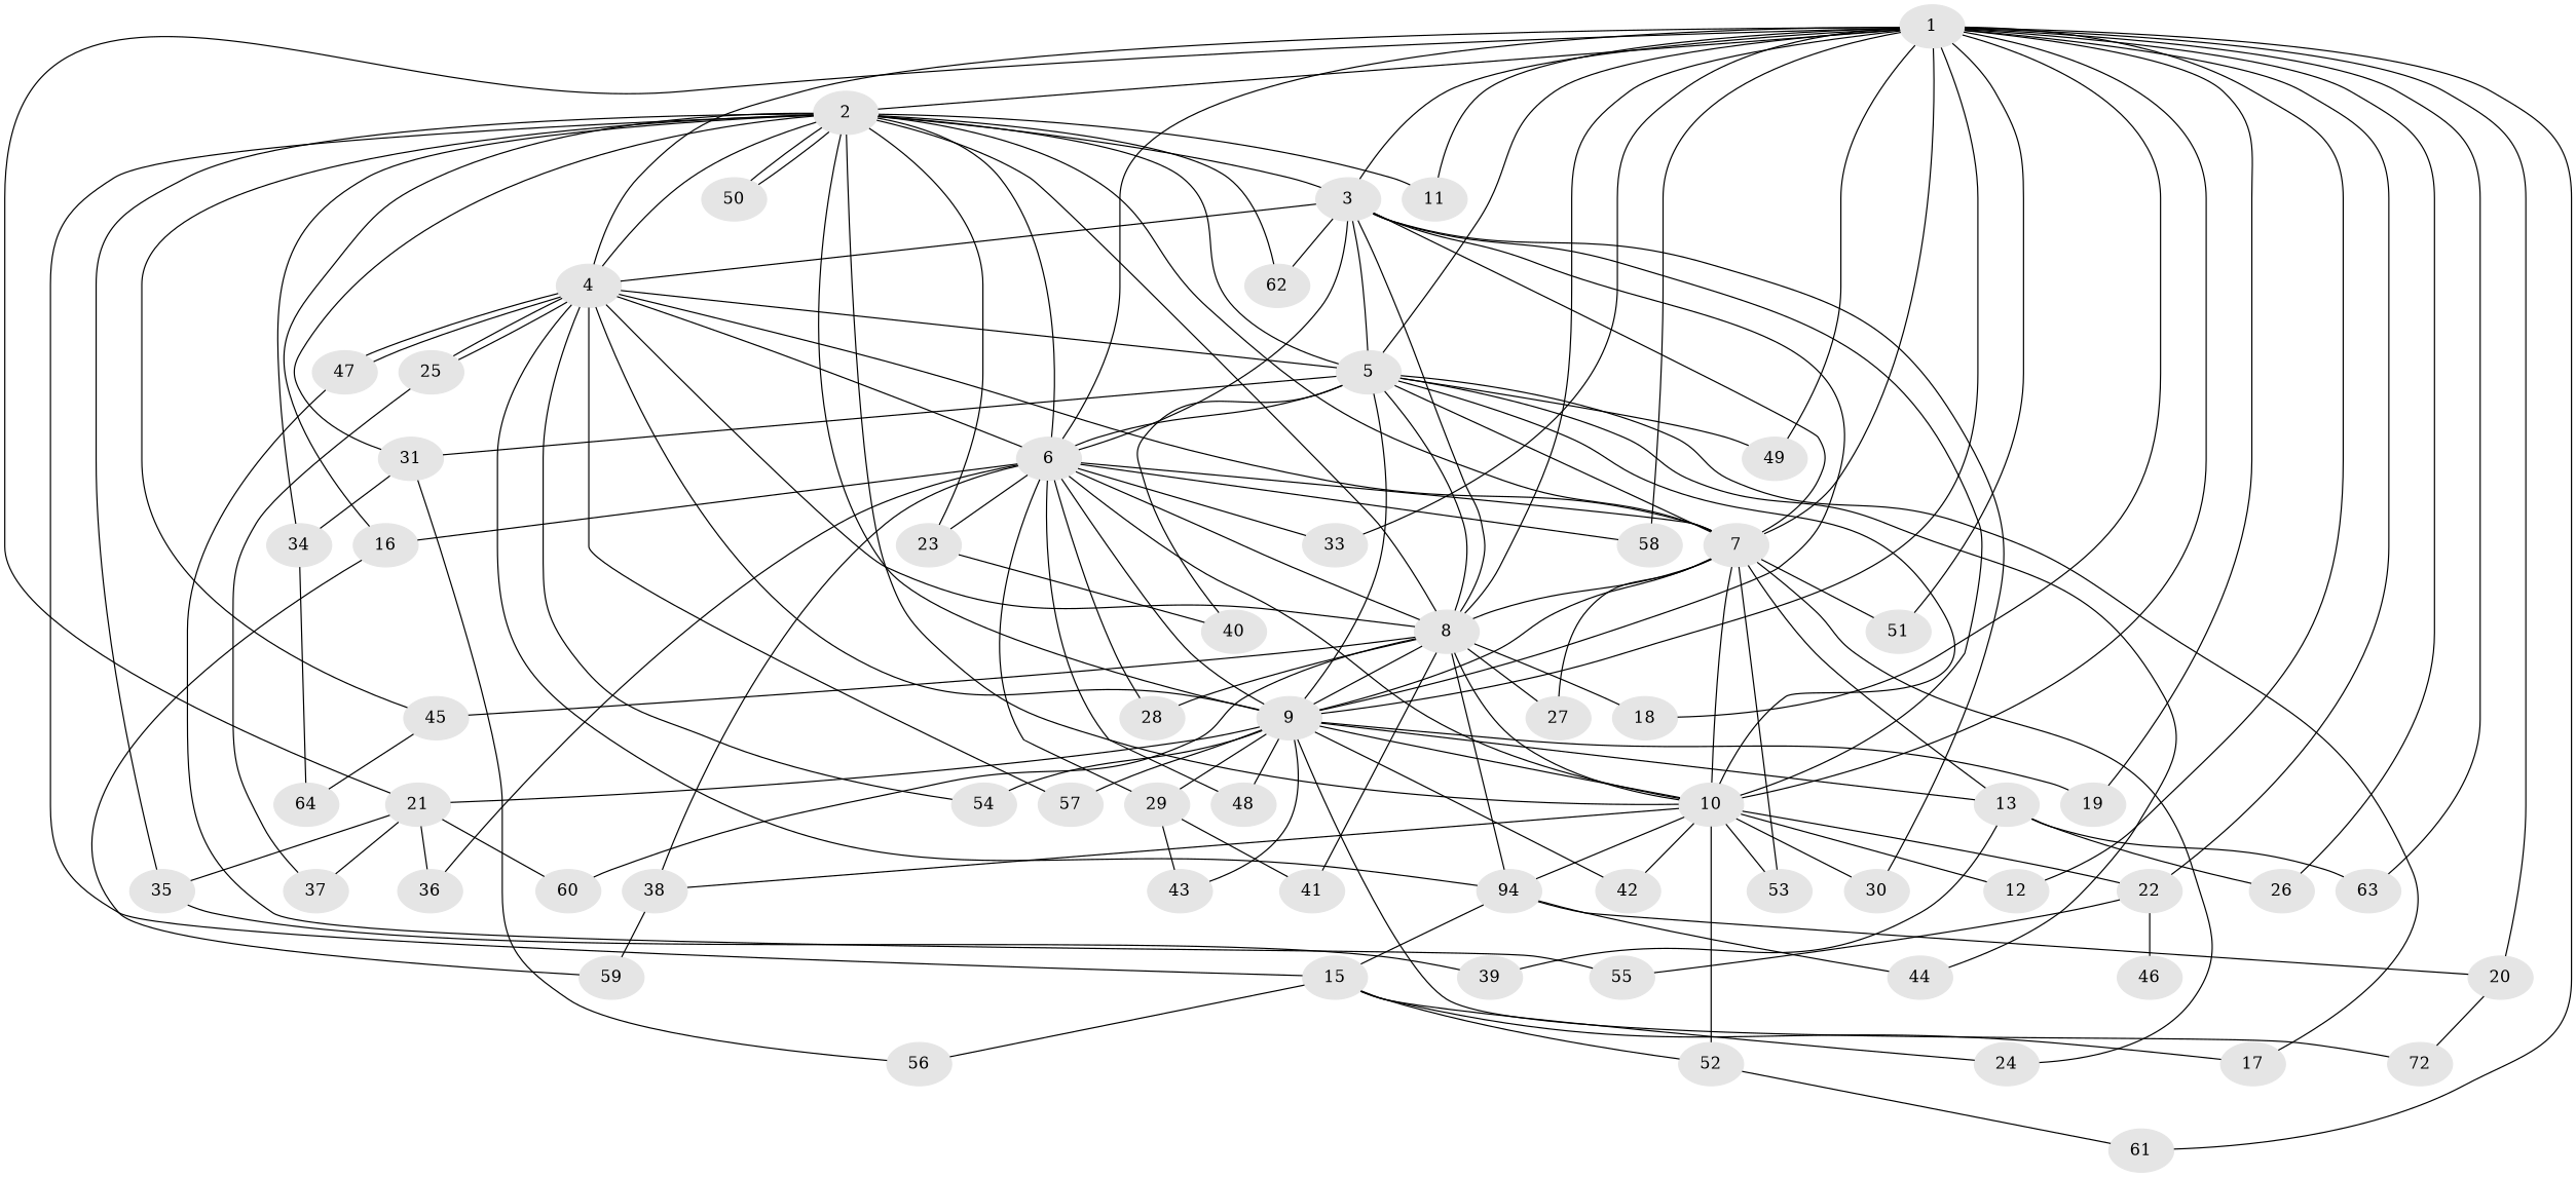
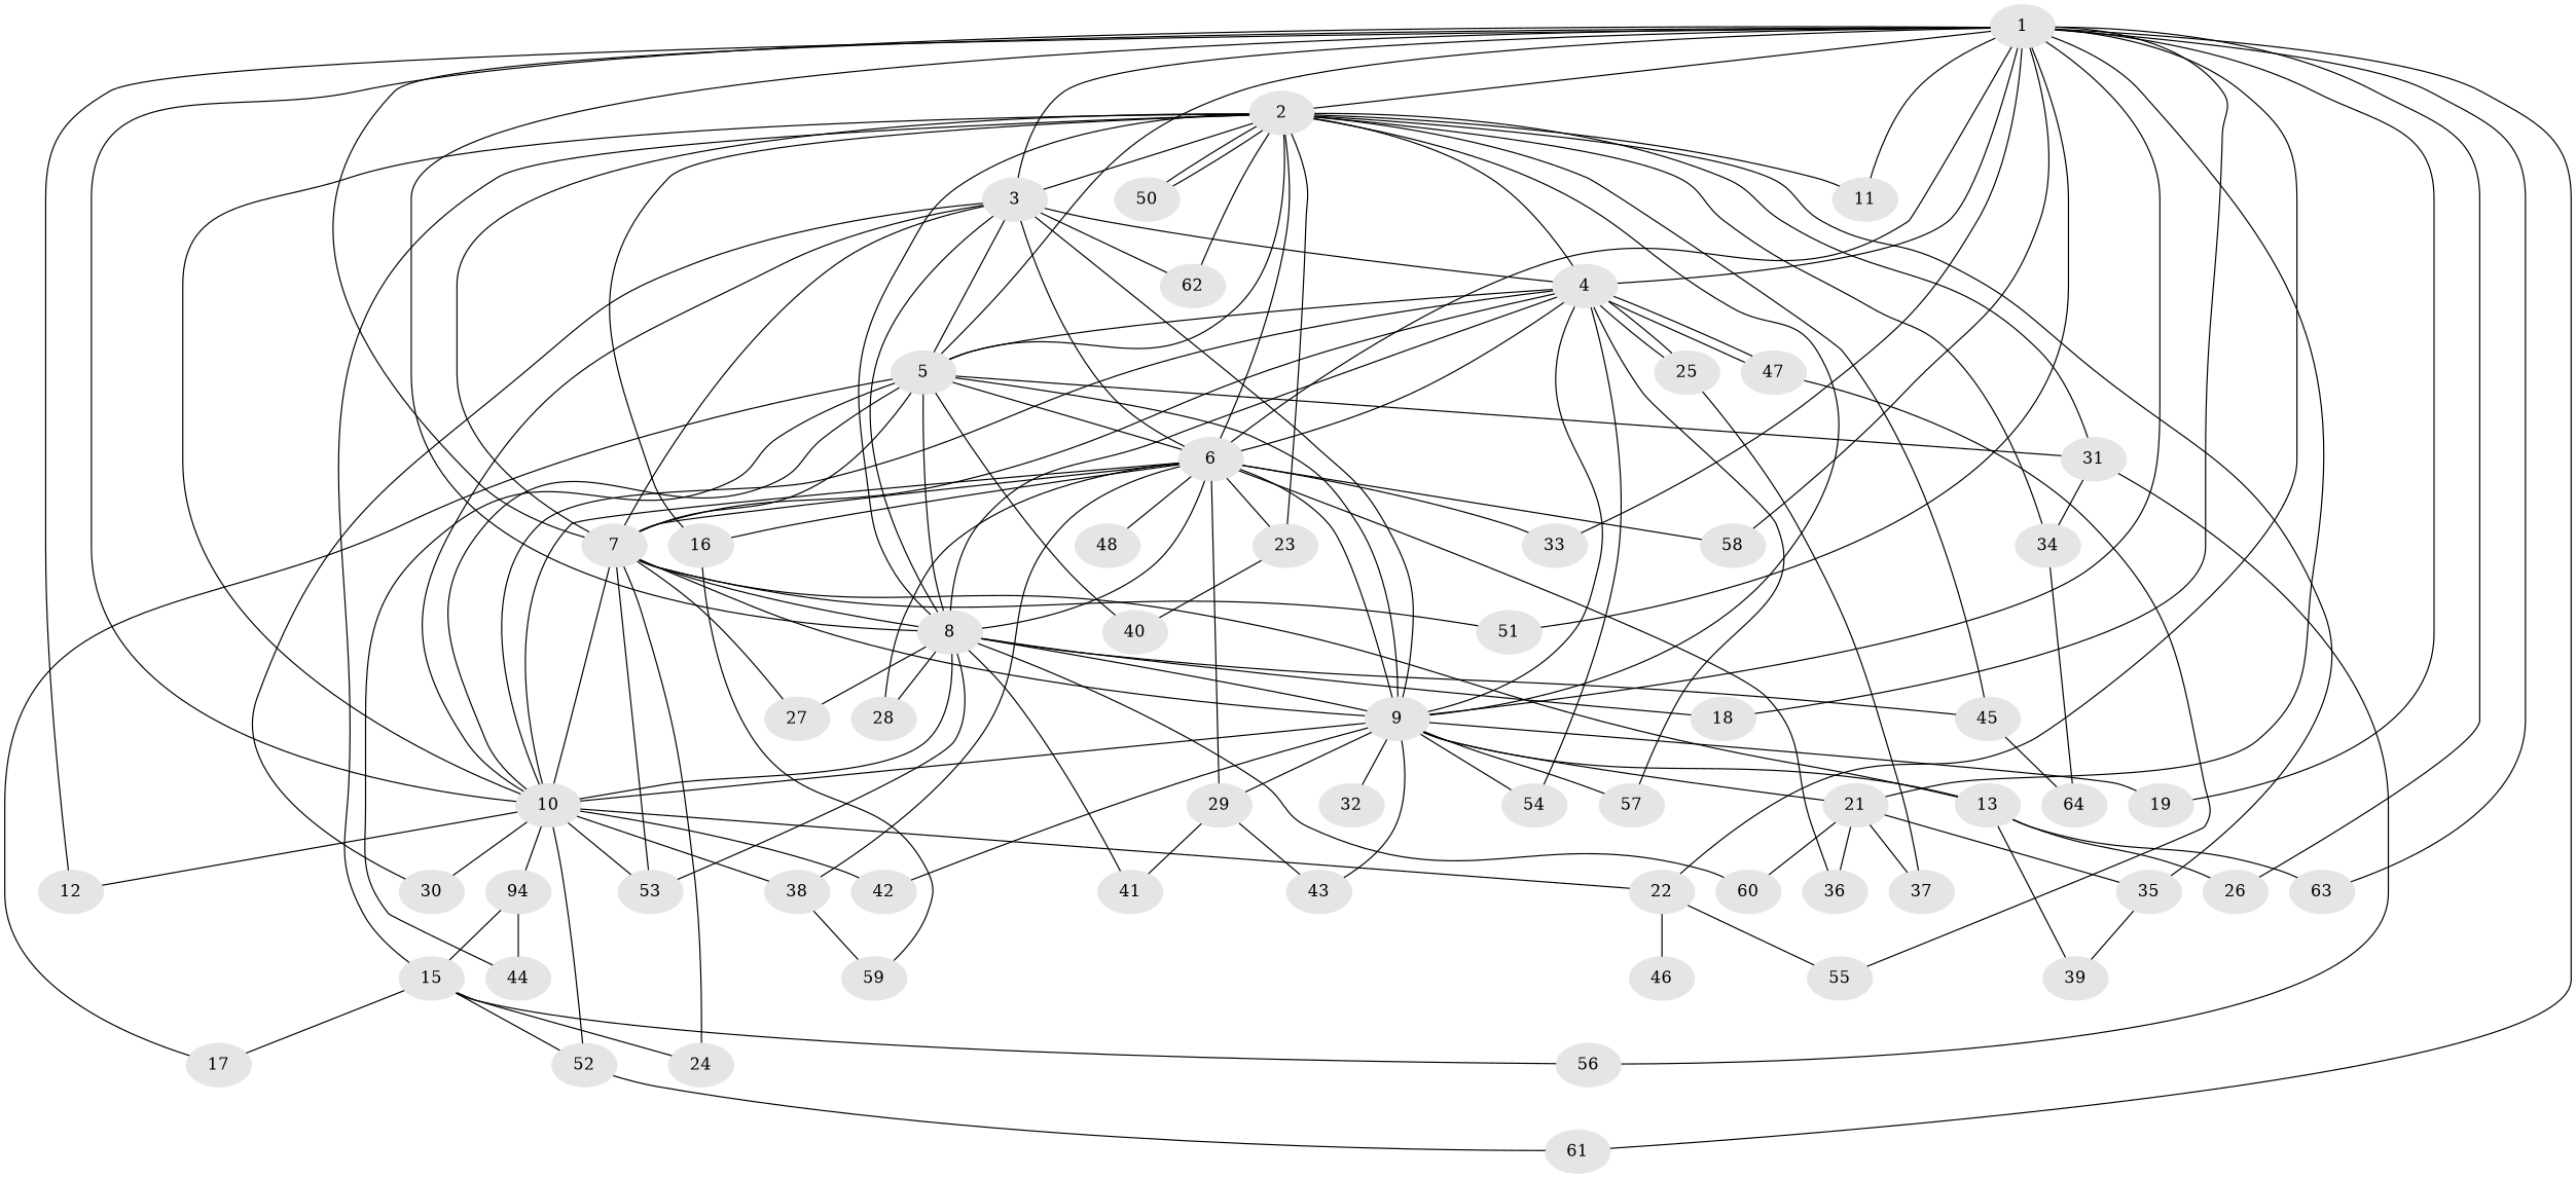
  graph {
    node [color=gray90 style=filled]
    1
    2
    3
    4
    5
    6
    7
    8
    9
    10
    11
    12
    18
    19
-   20
    21
    22
    26
    33
-   49
    51
    58
    61
    63
    15
    16
    23
    31
    34
    35
    45
    50
    62
    30
    25
    47
    54
    57
    17
    40
    44
    28
    29
    36
    38
    48
    13
    24
    27
    53
    n51 [label=94]
    41
    60
-   32 [label=72]
+   32
    42
    43
    52
    37
    46
    55
    56
    59
    64
    39
    1 -- 2
    1 -- 3
    1 -- 4
    1 -- 5
    1 -- 6
    1 -- 7
    1 -- 8
    1 -- 9
    1 -- 10
    1 -- 11
    1 -- 12
    1 -- 18
    1 -- 19
-   1 -- 20
    1 -- 21
    1 -- 22
    1 -- 26
    1 -- 33
-   1 -- 49
    1 -- 51
    1 -- 58
    1 -- 61
    1 -- 63
    2 -- 3
    2 -- 4
    2 -- 5
    2 -- 6
    2 -- 7
    2 -- 8
    2 -- 9
    2 -- 10
    2 -- 11
    2 -- 15
    2 -- 16
    2 -- 23
    2 -- 31
    2 -- 34
    2 -- 35
    2 -- 45
    2 -- 50
    2 -- 50
    2 -- 62
    3 -- 4
    3 -- 5
    3 -- 6
    3 -- 7
    3 -- 8
    3 -- 9
    3 -- 10
    3 -- 62
    3 -- 30
    4 -- 5
    4 -- 6
    4 -- 7
    4 -- 8
    4 -- 9
-   4 -- n51
+   4 -- 10
    4 -- 25
    4 -- 25
    4 -- 47
    4 -- 47
    4 -- 54
    4 -- 57
    5 -- 6
    5 -- 7
    5 -- 8
    5 -- 9
    5 -- 10
-   5 -- 49
    5 -- 31
    5 -- 17
    5 -- 40
    5 -- 44
    6 -- 7
    6 -- 8
    6 -- 9
    6 -- 10
    6 -- 33
    6 -- 58
    6 -- 16
    6 -- 23
    6 -- 28
    6 -- 29
    6 -- 36
    6 -- 38
    6 -- 48
    7 -- 8
    7 -- 9
    7 -- 10
    7 -- 51
    7 -- 13
    7 -- 24
    7 -- 27
    7 -- 53
    8 -- 9
    8 -- 10
    8 -- 18
    8 -- 45
    8 -- 28
    8 -- 27
-   8 -- n51
+   8 -- 53
    8 -- 41
    8 -- 60
    9 -- 10
    9 -- 19
    9 -- 21
    9 -- 54
    9 -- 57
    9 -- 29
-   9 -- 48
    9 -- 13
    9 -- 32
    9 -- 42
    9 -- 43
    10 -- 12
    10 -- 22
    10 -- 30
    10 -- 38
    10 -- 53
    10 -- n51
    10 -- 42
    10 -- 52
-   20 -- 32
    21 -- 35
    21 -- 36
    21 -- 60
    21 -- 37
    22 -- 46
    22 -- 55
    15 -- 17
    15 -- 24
    15 -- 52
    15 -- 56
    16 -- 59
    23 -- 40
    31 -- 34
    31 -- 56
    34 -- 64
    35 -- 39
    45 -- 64
    25 -- 37
    47 -- 55
    29 -- 41
    29 -- 43
    38 -- 59
    13 -- 26
    13 -- 63
    13 -- 39
-   n51 -- 20
    n51 -- 15
    n51 -- 44
    52 -- 61
  }
